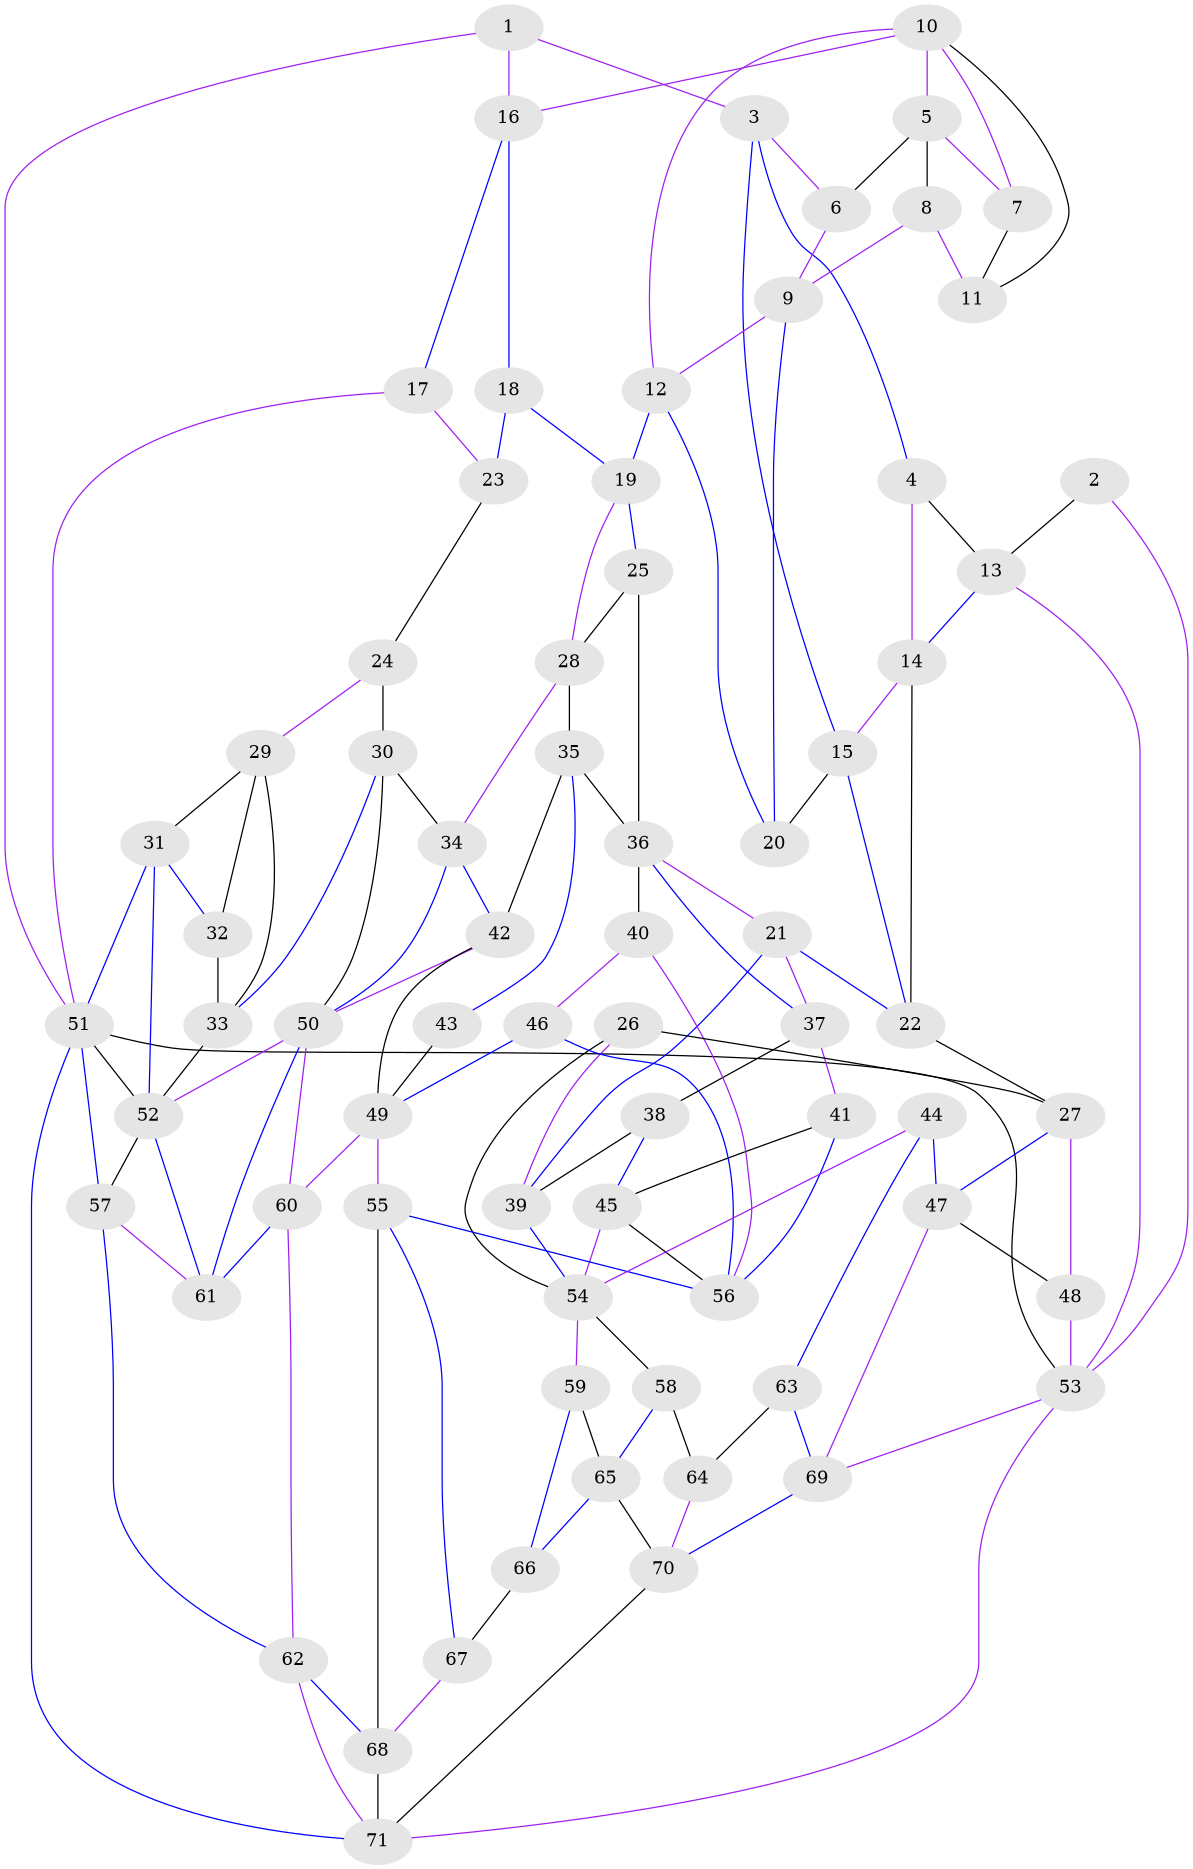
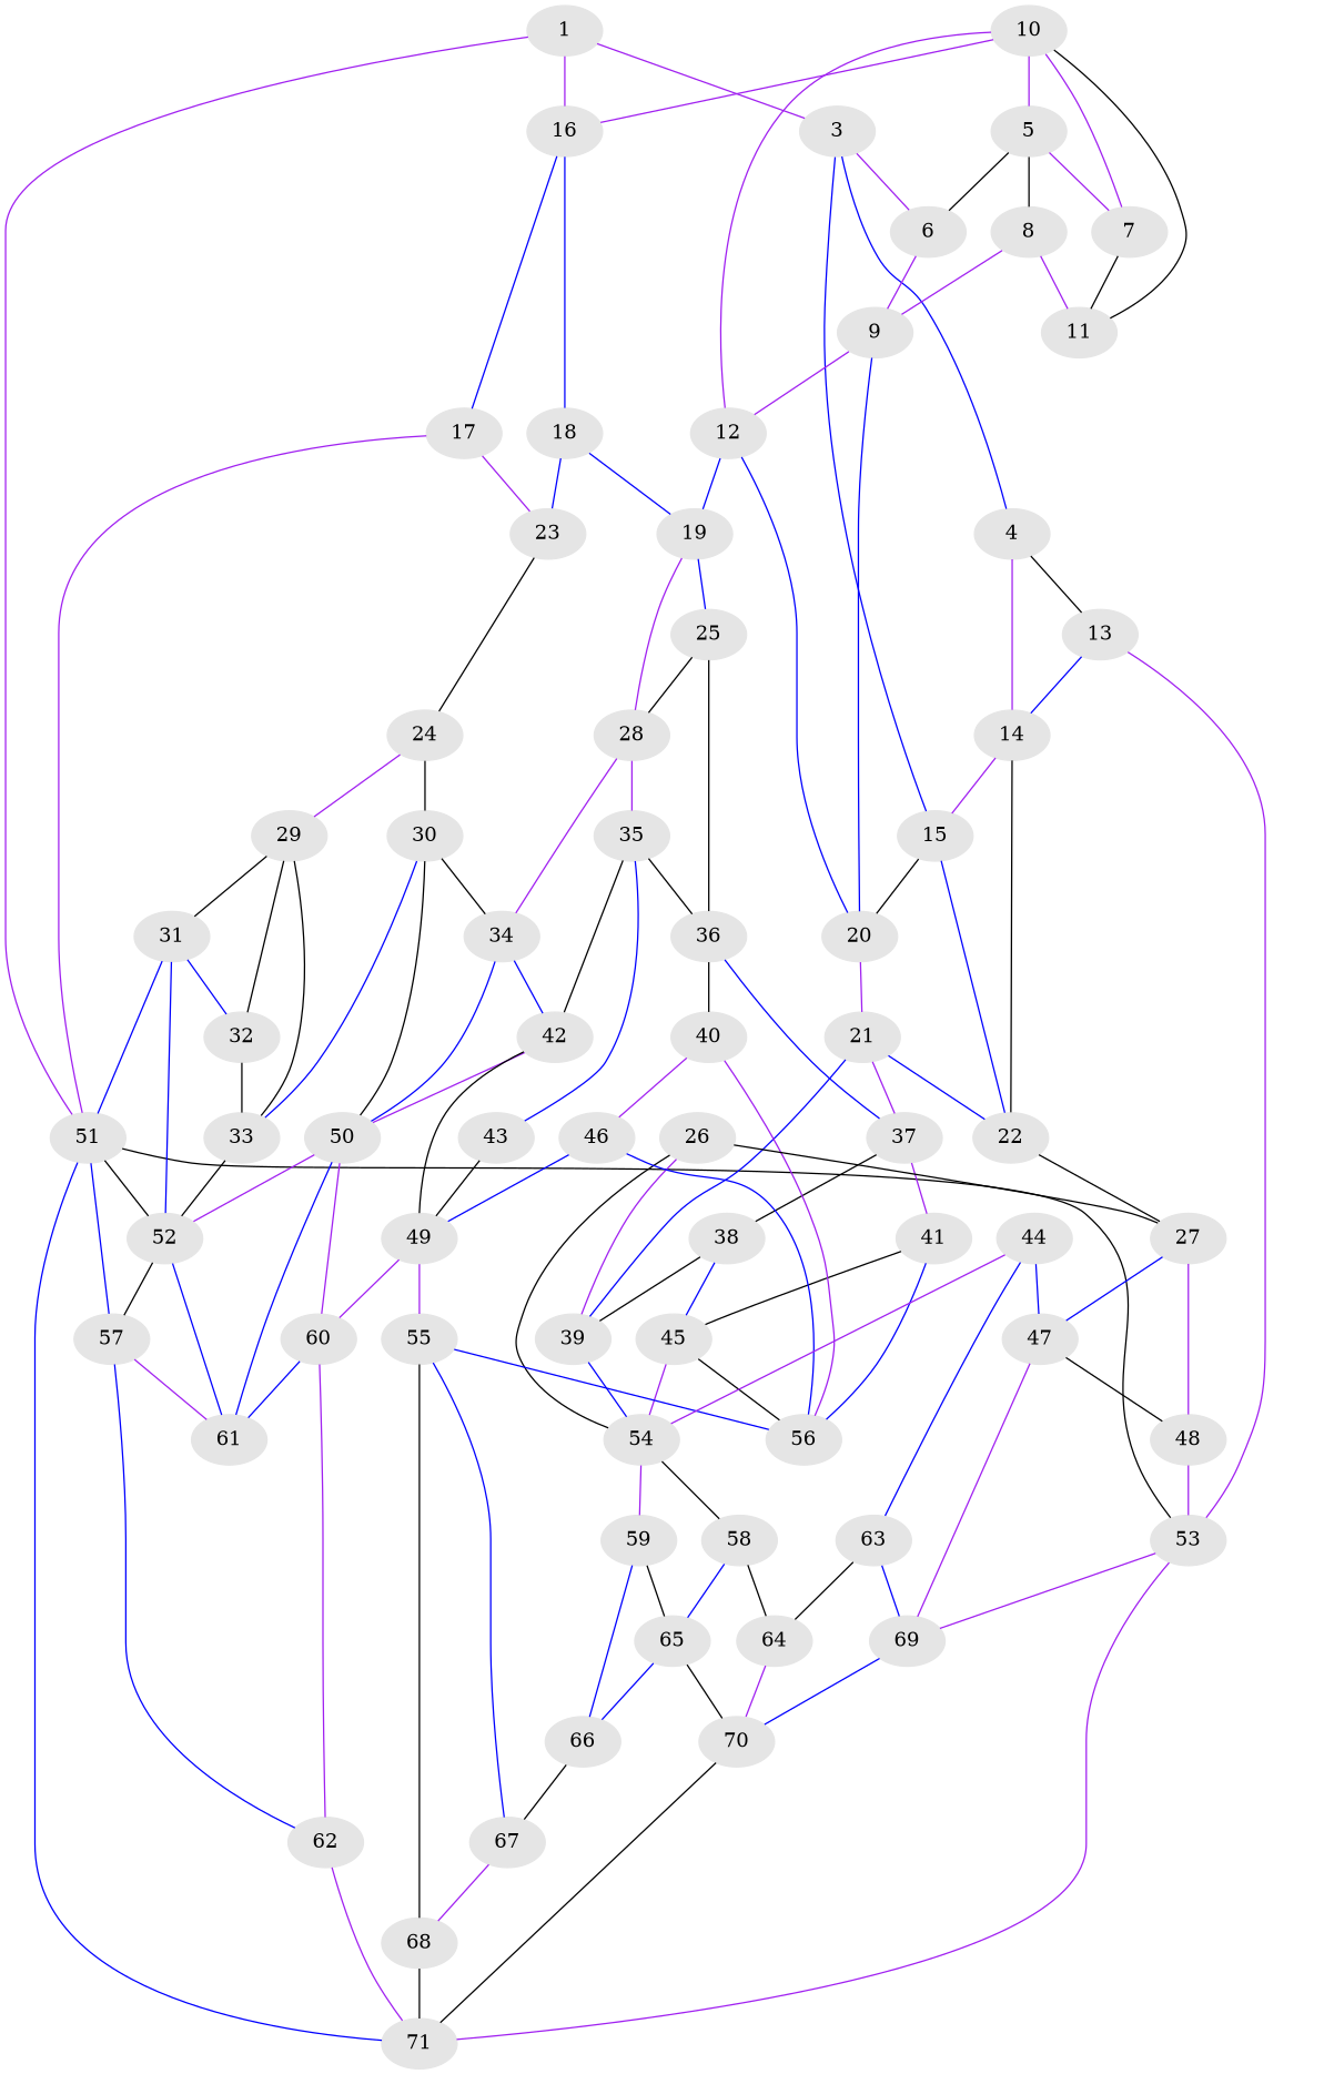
  graph {
    node [color=gray90 style=filled]
    edge [color=purple weight=1.0]
    1
    3
    16
    51
    4
    6
    15
    5
    7
    8
    17
    18
    53
    52
    57
    71
-   2
    13
    14
    69
    9
    20
    22
    10
    11
    12
    19
    21
    25
    28
    27
    23
    24
    36
    34
    35
    37
    39
    38
    41
    54
    47
    48
    29
    30
    31
    32
    33
    50
    40
    26
    58
    59
    42
    43
    60
    61
    49
    46
    56
    45
    55
    44
    63
    64
    70
    67
    68
    62
    65
    66
    1 -- 3
    1 -- 16
    1 -- 51
    3 -- 4 [color=blue]
    3 -- 6
    3 -- 15 [color=blue]
    16 -- 17 [color=blue]
    16 -- 18 [color=blue]
    51 -- 53 [color=black]
    51 -- 52 [color=black]
    51 -- 57 [color=blue]
    51 -- 71 [color=blue]
    4 -- 13 [color=black]
    4 -- 14
    6 -- 9
    15 -- 20 [color=black]
    15 -- 22 [color=blue]
    5 -- 6 [color=black]
    5 -- 7
    5 -- 8 [color=black]
    7 -- 10
    7 -- 11 [color=black]
    8 -- 9
    8 -- 11 [weight=2.0]
    17 -- 51
    17 -- 23
    18 -- 19 [color=blue]
    18 -- 23 [color=blue weight=2.0]
    53 -- 71
    53 -- 69
    52 -- 57 [color=black]
    52 -- 61 [color=blue]
    57 -- 61
    57 -- 62 [color=blue]
-   2 -- 53
-   2 -- 13 [color=black]
    13 -- 53
    13 -- 14 [color=blue]
    14 -- 15
    14 -- 22 [color=black]
    69 -- 70 [color=blue]
    9 -- 20 [color=blue]
    9 -- 12
-   36 -- 21
+   20 -- 21
    22 -- 27 [color=black]
    10 -- 16
    10 -- 5
    10 -- 11 [color=black]
    10 -- 12
    12 -- 20 [color=blue]
    12 -- 19 [color=blue]
    19 -- 25 [color=blue]
    19 -- 28
    21 -- 22 [color=blue]
    21 -- 37
    21 -- 39 [color=blue]
    25 -- 28 [color=black]
    25 -- 36 [color=black]
    28 -- 34
-   28 -- 35 [color=black]
+   28 -- 35
    27 -- 47 [color=blue]
    27 -- 48
    23 -- 24 [color=black]
    24 -- 29
    24 -- 30 [color=black]
    36 -- 37 [color=blue]
    36 -- 40 [color=black]
    34 -- 50 [color=blue]
    34 -- 42 [color=blue]
    35 -- 36 [color=black]
    35 -- 42 [color=black]
    35 -- 43 [color=blue]
    37 -- 38 [color=black]
    37 -- 41
    39 -- 54 [color=blue]
    38 -- 39 [color=black]
    38 -- 45 [color=blue]
    41 -- 56 [color=blue]
    41 -- 45 [color=black]
    54 -- 58 [color=black]
    54 -- 59
    47 -- 69
    47 -- 48 [color=black]
    48 -- 53 [weight=2.0]
    29 -- 31 [color=black]
    29 -- 32 [color=black]
    29 -- 33 [color=black]
    30 -- 34 [color=black]
    30 -- 33 [color=blue]
    30 -- 50 [color=black]
    31 -- 51 [color=blue]
    31 -- 52 [color=blue]
    31 -- 32 [color=blue]
    32 -- 33 [color=black]
    33 -- 52 [color=black]
    50 -- 52
    50 -- 60
    50 -- 61 [color=blue]
    40 -- 46
    40 -- 56
    26 -- 27 [color=black]
    26 -- 39
    26 -- 54 [color=black]
    58 -- 64 [color=black]
    58 -- 65 [color=blue]
    59 -- 65 [color=black]
    59 -- 66 [color=blue]
    42 -- 50
    42 -- 49 [color=black]
    43 -- 49 [color=black weight=2.0]
    60 -- 61 [color=blue]
    60 -- 62
    49 -- 60
    49 -- 55
    46 -- 49 [color=blue]
    46 -- 56 [color=blue weight=2.0]
    45 -- 54
    45 -- 56 [color=black]
    55 -- 56 [color=blue]
    55 -- 67 [color=blue]
    55 -- 68 [color=black]
    44 -- 54
    44 -- 47 [color=blue]
    44 -- 63 [color=blue]
    63 -- 69 [color=blue]
    63 -- 64 [color=black weight=2.0]
    64 -- 70
    70 -- 71 [color=black]
    67 -- 68
    68 -- 71 [color=black]
    62 -- 71
-   62 -- 68 [color=blue]
    65 -- 70 [color=black]
    65 -- 66 [color=blue]
    66 -- 67 [color=black weight=2.0]
  }
